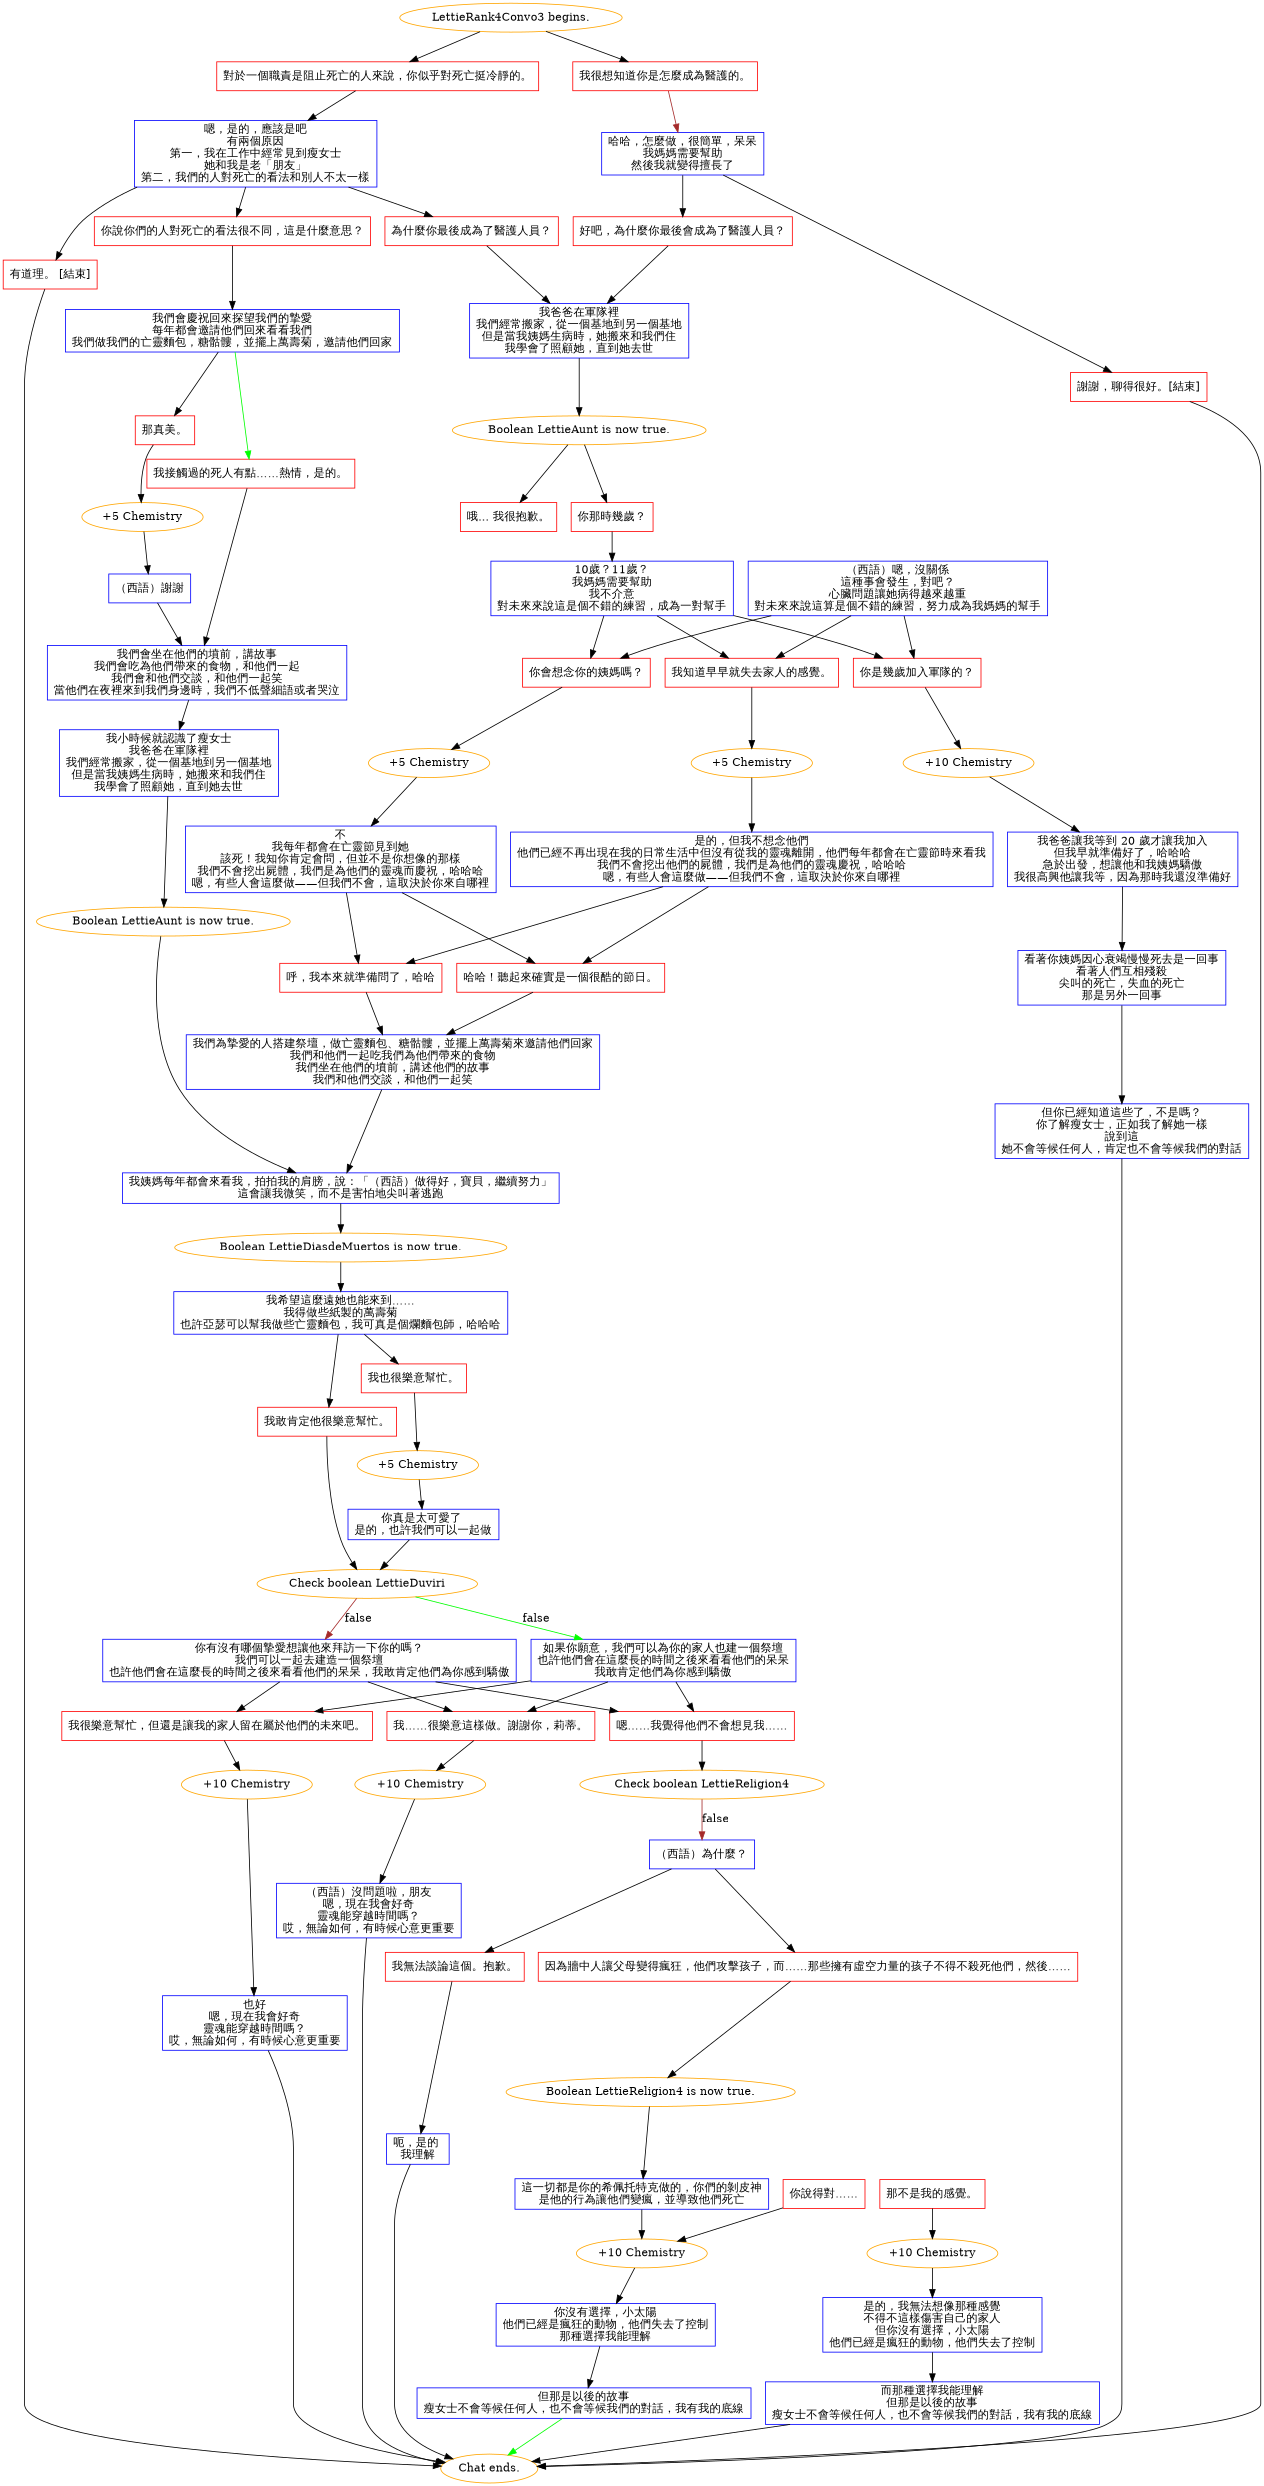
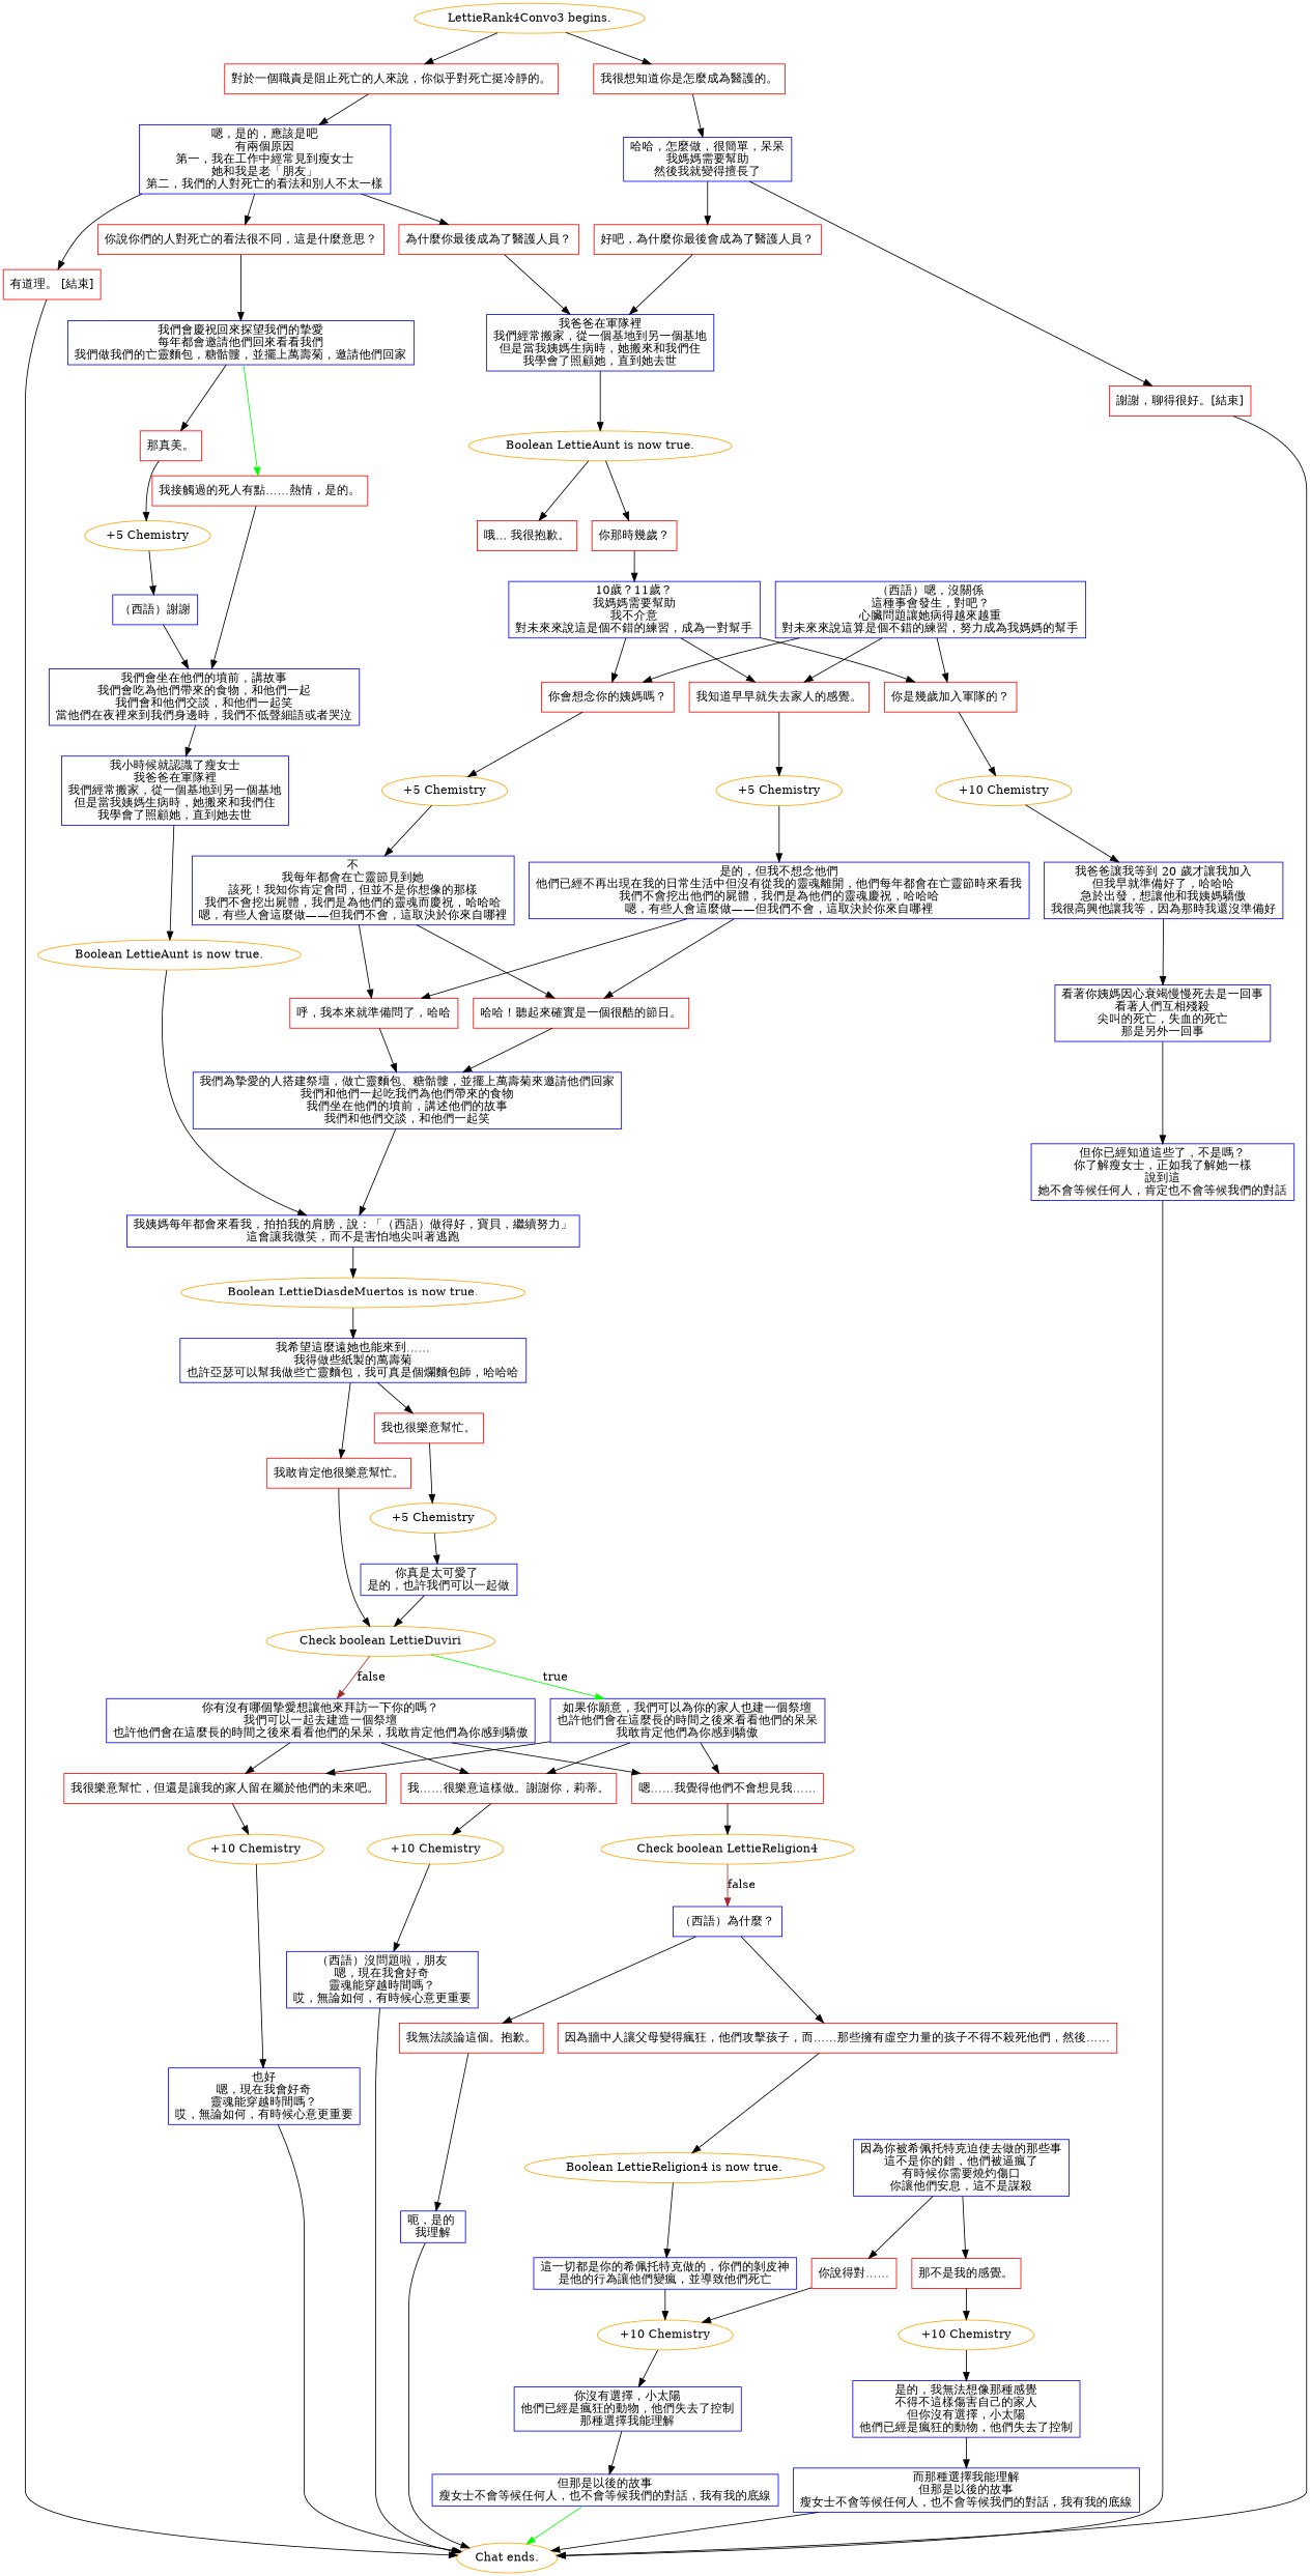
  digraph {
    node [color=blue shape=box]
    "LettieRank4Convo3 begins." [color=orange shape=""]
    n2 [color=red label="對於一個職責是阻止死亡的人來說，你似乎對死亡挺冷靜的。"]
    n3 [color=red label="我很想知道你是怎麼成為醫護的。"]
    n4 [label="嗯，是的，應該是吧\n有兩個原因\n第一，我在工作中經常見到瘦女士\n她和我是老「朋友」\n第二，我們的人對死亡的看法和別人不太一樣"]
    n5 [label="哈哈，怎麼做，很簡單，呆呆\n我媽媽需要幫助\n然後我就變得擅長了"]
    n6 [color=red label="你說你們的人對死亡的看法很不同，這是什麼意思？"]
    n7 [color=red label="為什麼你最後成為了醫護人員？"]
    n8 [color=red label="有道理。 [結束]"]
    n9 [color=red label="好吧，為什麼你最後會成為了醫護人員？"]
    n10 [color=red label="謝謝，聊得很好。[結束]"]
    n11 [label="我們會慶祝回來探望我們的摯愛\n每年都會邀請他們回來看看我們\n我們做我們的亡靈麵包，糖骷髏，並擺上萬壽菊，邀請他們回家"]
    n12 [label="我爸爸在軍隊裡\n我們經常搬家，從一個基地到另一個基地\n但是當我姨媽生病時，她搬來和我們住\n我學會了照顧她，直到她去世"]
    "Chat ends." [color=orange shape=""]
    n14 [color=red label="我接觸過的死人有點……熱情，是的。"]
    n15 [color=red label="那真美。"]
    n16 [color=orange label="Boolean LettieAunt is now true." shape=""]
    n17 [label="我們會坐在他們的墳前，講故事\n我們會吃為他們帶來的食物，和他們一起\n我們會和他們交談，和他們一起笑\n當他們在夜裡來到我們身邊時，我們不低聲細語或者哭泣"]
    n18 [color=orange label="+5 Chemistry" shape=""]
    n19 [color=red label="哦... 我很抱歉。"]
    n20 [color=red label="你那時幾歲？"]
    n21 [label="我小時候就認識了瘦女士\n我爸爸在軍隊裡\n我們經常搬家，從一個基地到另一個基地\n但是當我姨媽生病時，她搬來和我們住\n我學會了照顧她，直到她去世"]
    n22 [label="（西語）謝謝"]
    n23 [label="10歲？11歲？\n我媽媽需要幫助\n我不介意\n對未來來說這是個不錯的練習，成為一對幫手"]
    n24 [color=orange label="Boolean LettieAunt is now true." shape=""]
    n25 [label="（西語）嗯，沒關係\n這種事會發生，對吧？\n心臟問題讓她病得越來越重\n對未來來說這算是個不錯的練習，努力成為我媽媽的幫手"]
    n26 [color=red label="你會想念你的姨媽嗎？"]
    n27 [color=red label="我知道早早就失去家人的感覺。"]
    n28 [color=red label="你是幾歲加入軍隊的？"]
    n29 [label="我姨媽每年都會來看我，拍拍我的肩膀，說：「（西語）做得好，寶貝，繼續努力」\n這會讓我微笑，而不是害怕地尖叫著逃跑"]
    n30 [color=orange label="+5 Chemistry" shape=""]
    n31 [color=orange label="+5 Chemistry" shape=""]
    n32 [color=orange label="+10 Chemistry" shape=""]
    n33 [color=orange label="Boolean LettieDiasdeMuertos is now true." shape=""]
    n34 [label="不\n我每年都會在亡靈節見到她\n該死！我知你肯定會問，但並不是你想像的那樣\n我們不會挖出屍體，我們是為他們的靈魂而慶祝，哈哈哈\n嗯，有些人會這麼做——但我們不會，這取決於你來自哪裡"]
    n35 [label="是的，但我不想念他們\n他們已經不再出現在我的日常生活中但沒有從我的靈魂離開，他們每年都會在亡靈節時來看我\n我們不會挖出他們的屍體，我們是為他們的靈魂慶祝，哈哈哈\n嗯，有些人會這麼做——但我們不會，這取決於你來自哪裡"]
    n36 [label="我爸爸讓我等到 20 歲才讓我加入\n但我早就準備好了，哈哈哈\n急於出發，想讓他和我姨媽驕傲\n我很高興他讓我等，因為那時我還沒準備好"]
    n37 [label="我希望這麼遠她也能來到……\n我得做些紙製的萬壽菊\n也許亞瑟可以幫我做些亡靈麵包，我可真是個爛麵包師，哈哈哈"]
    n38 [color=red label="呼，我本來就準備問了，哈哈"]
    n39 [color=red label="哈哈！聽起來確實是一個很酷的節日。"]
    n40 [label="看著你姨媽因心衰竭慢慢死去是一回事\n看著人們互相殘殺\n尖叫的死亡，失血的死亡\n那是另外一回事"]
    n41 [color=red label="我敢肯定他很樂意幫忙。"]
    n42 [color=red label="我也很樂意幫忙。"]
    n43 [label="我們為摯愛的人搭建祭壇，做亡靈麵包、糖骷髏，並擺上萬壽菊來邀請他們回家\n我們和他們一起吃我們為他們帶來的食物\n我們坐在他們的墳前，講述他們的故事\n我們和他們交談，和他們一起笑"]
    n44 [label="但你已經知道這些了，不是嗎？\n你了解瘦女士，正如我了解她一樣\n說到這\n她不會等候任何人，肯定也不會等候我們的對話"]
    n45 [color=orange label="Check boolean LettieDuviri" shape=""]
    n46 [color=orange label="+5 Chemistry" shape=""]
    n47 [label="如果你願意，我們可以為你的家人也建一個祭壇\n也許他們會在這麼長的時間之後來看看他們的呆呆\n我敢肯定他們為你感到驕傲"]
    n48 [label="你有沒有哪個摯愛想讓他來拜訪一下你的嗎？\n我們可以一起去建造一個祭壇\n也許他們會在這麼長的時間之後來看看他們的呆呆，我敢肯定他們為你感到驕傲"]
    n49 [label="你真是太可愛了 \n是的，也許我們可以一起做"]
    n50 [color=red label="我……很樂意這樣做。謝謝你，莉蒂。"]
    n51 [color=red label="我很樂意幫忙，但還是讓我的家人留在屬於他們的未來吧。"]
    n52 [color=red label="嗯……我覺得他們不會想見我……"]
    n53 [color=orange label="+10 Chemistry" shape=""]
    n54 [color=orange label="+10 Chemistry" shape=""]
    n55 [color=orange label="Check boolean LettieReligion4" shape=""]
    n56 [label="（西語）沒問題啦，朋友\n嗯，現在我會好奇\n靈魂能穿越時間嗎？\n哎，無論如何，有時候心意更重要"]
    n57 [label="也好\n嗯，現在我會好奇\n靈魂能穿越時間嗎？\n哎，無論如何，有時候心意更重要"]
    n58 [label="（西語）為什麼？"]
+   n59 [label="因為你被希佩托特克迫使去做的那些事\n這不是你的錯，他們被逼瘋了\n有時候你需要燒灼傷口\n你讓他們安息，這不是謀殺"]
    n60 [color=red label="那不是我的感覺。"]
    n61 [color=red label="你說得對……"]
    n62 [color=red label="因為牆中人讓父母變得瘋狂，他們攻擊孩子，而……那些擁有虛空力量的孩子不得不殺死他們，然後……"]
    n63 [color=red label="我無法談論這個。抱歉。"]
    n64 [color=orange label="+10 Chemistry" shape=""]
    n65 [color=orange label="+10 Chemistry" shape=""]
    n66 [color=orange label="Boolean LettieReligion4 is now true." shape=""]
    n67 [label="呃，是的 \n我理解"]
    n68 [label="是的，我無法想像那種感覺\n不得不這樣傷害自己的家人\n但你沒有選擇，小太陽\n他們已經是瘋狂的動物，他們失去了控制"]
    n69 [label="你沒有選擇，小太陽\n他們已經是瘋狂的動物，他們失去了控制\n那種選擇我能理解"]
    n70 [label="這一切都是你的希佩托特克做的，你們的剝皮神\n是他的行為讓他們變瘋，並導致他們死亡"]
    n71 [label="而那種選擇我能理解\n但那是以後的故事\n瘦女士不會等候任何人，也不會等候我們的對話，我有我的底線"]
    n72 [label="但那是以後的故事\n瘦女士不會等候任何人，也不會等候我們的對話，我有我的底線"]
    "LettieRank4Convo3 begins." -> n2
    "LettieRank4Convo3 begins." -> n3
    n2 -> n4
-   n3 -> n5 [color=brown]
+   n3 -> n5
    n4 -> n6
    n4 -> n7
    n4 -> n8
    n5 -> n9
    n5 -> n10
    n6 -> n11
    n7 -> n12
    n8 -> "Chat ends."
    n9 -> n12
    n10 -> "Chat ends."
    n11 -> n14 [color=green]
    n11 -> n15
    n12 -> n16
    n14 -> n17
    n15 -> n18
    n16 -> n19
    n16 -> n20
    n17 -> n21
    n18 -> n22
    n20 -> n23
    n21 -> n24
    n22 -> n17
    n23 -> n26
    n23 -> n27
    n23 -> n28
    n24 -> n29
    n25 -> n26
    n25 -> n27
    n25 -> n28
    n26 -> n30
    n27 -> n31
    n28 -> n32
    n29 -> n33
    n30 -> n34
    n31 -> n35
    n32 -> n36
    n33 -> n37
    n34 -> n38
    n34 -> n39
    n35 -> n38
    n35 -> n39
    n36 -> n40
    n37 -> n41
    n37 -> n42
    n38 -> n43
    n39 -> n43
    n40 -> n44
    n41 -> n45
    n42 -> n46
    n43 -> n29
    n44 -> "Chat ends."
-   n45 -> n47 [color=green label=false]
+   n45 -> n47 [color=green label=true]
    n45 -> n48 [color=brown label=false]
    n46 -> n49
    n47 -> n50
    n47 -> n51
    n47 -> n52
    n48 -> n50
    n48 -> n51
    n48 -> n52
    n49 -> n45
    n50 -> n53
    n51 -> n54
    n52 -> n55
    n53 -> n56
    n54 -> n57
    n55 -> n58 [color=brown label=false]
    n56 -> "Chat ends."
    n57 -> "Chat ends."
    n58 -> n62
    n58 -> n63
+   n59 -> n60
+   n59 -> n61
    n60 -> n64
    n61 -> n65
    n62 -> n66
    n63 -> n67
    n64 -> n68
    n65 -> n69
    n66 -> n70
    n67 -> "Chat ends."
    n68 -> n71
    n69 -> n72
    n70 -> n65
    n71 -> "Chat ends."
    n72 -> "Chat ends." [color=green]
  }
